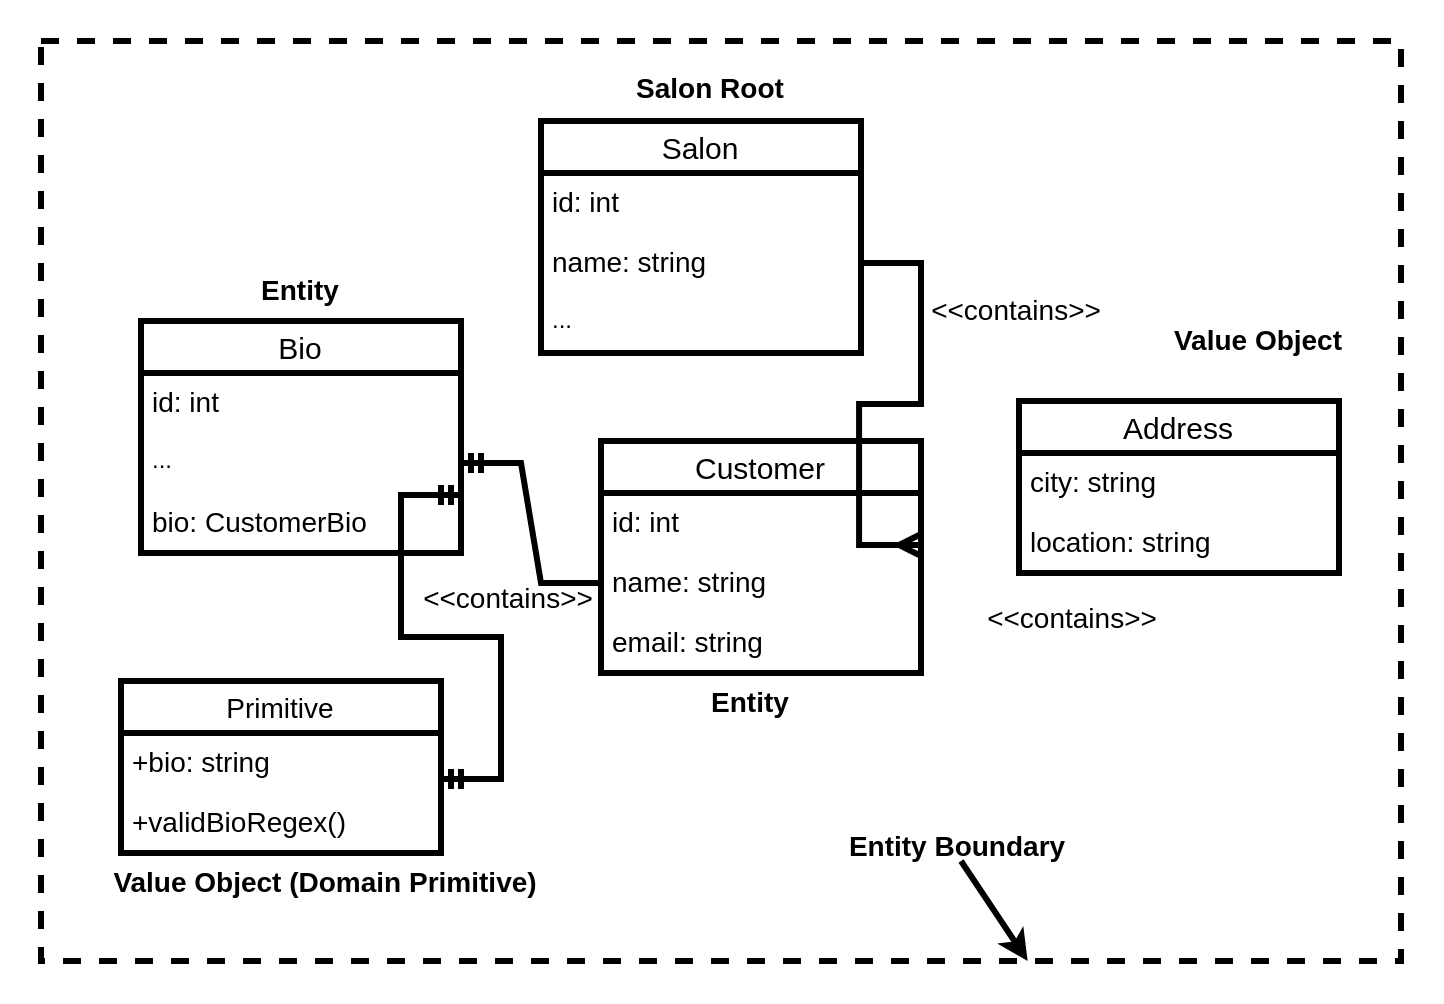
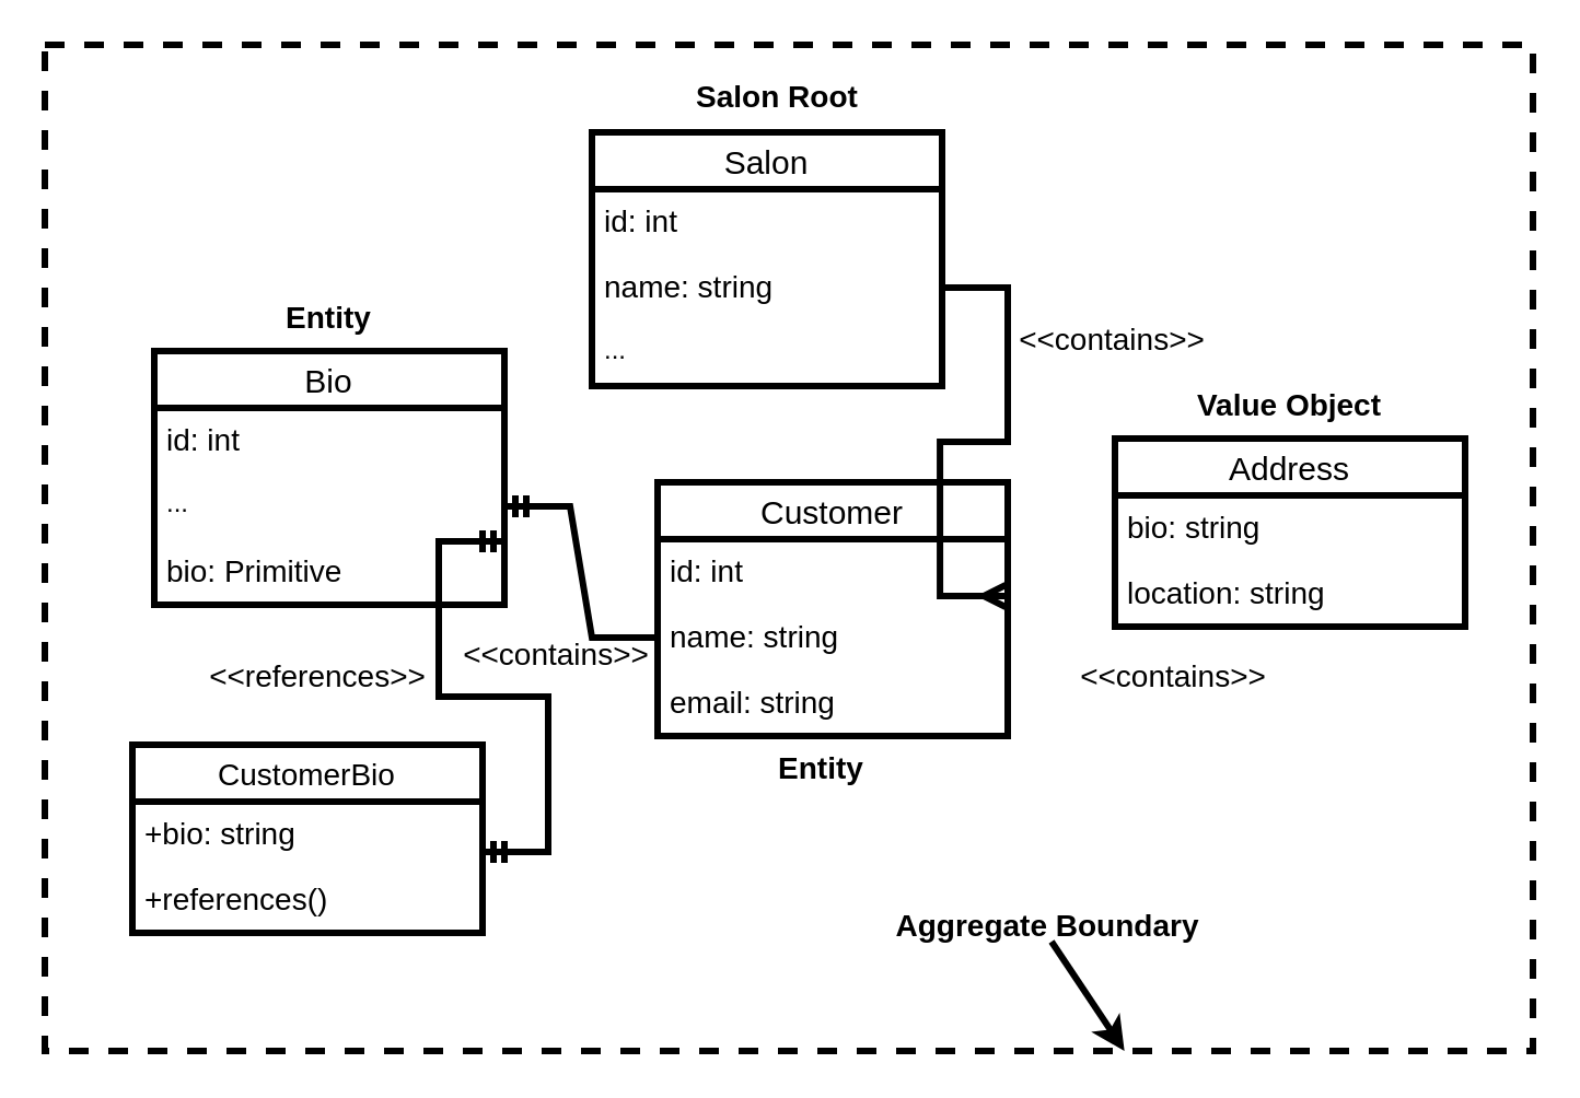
  <mxCell id="0" />
  <mxCell id="1" parent="0" />
  <mxCell id="2" value="" style="rounded=0;whiteSpace=wrap;html=1;fontSize=14;strokeWidth=3;dashed=1;" parent="1" vertex="1"><mxGeometry x="20" y="20" width="680" height="460" as="geometry" /></mxCell>
  <mxCell id="3" value="Salon" style="swimlane;fontStyle=0;childLayout=stackLayout;horizontal=1;startSize=26;horizontalStack=0;resizeParent=1;resizeParentMax=0;resizeLast=0;collapsible=1;marginBottom=0;align=center;fontSize=15;strokeWidth=3;" parent="1" vertex="1"><mxGeometry x="270" y="60" width="160" height="116" as="geometry" /></mxCell>
  <mxCell id="4" value="id: int" style="text;strokeColor=none;fillColor=none;spacingLeft=4;spacingRight=4;overflow=hidden;rotatable=0;points=[[0,0.5],[1,0.5]];portConstraint=eastwest;fontSize=14;" parent="3" vertex="1"><mxGeometry y="26" width="160" height="30" as="geometry" /></mxCell>
  <mxCell id="5" value="name: string" style="text;strokeColor=none;fillColor=none;spacingLeft=4;spacingRight=4;overflow=hidden;rotatable=0;points=[[0,0.5],[1,0.5]];portConstraint=eastwest;fontSize=14;" parent="3" vertex="1"><mxGeometry y="56" width="160" height="30" as="geometry" /></mxCell>
  <mxCell id="6" value="..." style="text;strokeColor=none;fillColor=none;spacingLeft=4;spacingRight=4;overflow=hidden;rotatable=0;points=[[0,0.5],[1,0.5]];portConstraint=eastwest;fontSize=12;" parent="3" vertex="1"><mxGeometry y="86" width="160" height="30" as="geometry" /></mxCell>
  <mxCell id="7" value="Bio" style="swimlane;fontStyle=0;childLayout=stackLayout;horizontal=1;startSize=26;horizontalStack=0;resizeParent=1;resizeParentMax=0;resizeLast=0;collapsible=1;marginBottom=0;align=center;fontSize=15;strokeWidth=3;" parent="1" vertex="1"><mxGeometry x="70" y="160" width="160" height="116" as="geometry" /></mxCell>
  <mxCell id="8" value="id: int" style="text;strokeColor=none;fillColor=none;spacingLeft=4;spacingRight=4;overflow=hidden;rotatable=0;points=[[0,0.5],[1,0.5]];portConstraint=eastwest;fontSize=14;" parent="7" vertex="1"><mxGeometry y="26" width="160" height="30" as="geometry" /></mxCell>
  <mxCell id="9" value="..." style="text;strokeColor=none;fillColor=none;spacingLeft=4;spacingRight=4;overflow=hidden;rotatable=0;points=[[0,0.5],[1,0.5]];portConstraint=eastwest;fontSize=12;" parent="7" vertex="1"><mxGeometry y="56" width="160" height="30" as="geometry" /></mxCell>
- <mxCell id="10" value="bio: CustomerBio" style="text;strokeColor=none;fillColor=none;spacingLeft=4;spacingRight=4;overflow=hidden;rotatable=0;points=[[0,0.5],[1,0.5]];portConstraint=eastwest;fontSize=14;" parent="7" vertex="1"><mxGeometry y="86" width="160" height="30" as="geometry" /></mxCell>
+ <mxCell id="10" value="bio: Primitive" style="text;strokeColor=none;fillColor=none;spacingLeft=4;spacingRight=4;overflow=hidden;rotatable=0;points=[[0,0.5],[1,0.5]];portConstraint=eastwest;fontSize=14;" parent="7" vertex="1"><mxGeometry y="86" width="160" height="30" as="geometry" /></mxCell>
  <mxCell id="11" value="Customer" style="swimlane;fontStyle=0;childLayout=stackLayout;horizontal=1;startSize=26;horizontalStack=0;resizeParent=1;resizeParentMax=0;resizeLast=0;collapsible=1;marginBottom=0;align=center;fontSize=15;strokeWidth=3;" parent="1" vertex="1"><mxGeometry x="300" y="220" width="160" height="116" as="geometry" /></mxCell>
  <mxCell id="12" value="id: int" style="text;strokeColor=none;fillColor=none;spacingLeft=4;spacingRight=4;overflow=hidden;rotatable=0;points=[[0,0.5],[1,0.5]];portConstraint=eastwest;fontSize=14;" parent="11" vertex="1"><mxGeometry y="26" width="160" height="30" as="geometry" /></mxCell>
  <mxCell id="13" value="name: string" style="text;strokeColor=none;fillColor=none;spacingLeft=4;spacingRight=4;overflow=hidden;rotatable=0;points=[[0,0.5],[1,0.5]];portConstraint=eastwest;fontSize=14;" parent="11" vertex="1"><mxGeometry y="56" width="160" height="30" as="geometry" /></mxCell>
  <mxCell id="14" value="email: string" style="text;strokeColor=none;fillColor=none;spacingLeft=4;spacingRight=4;overflow=hidden;rotatable=0;points=[[0,0.5],[1,0.5]];portConstraint=eastwest;fontSize=14;" parent="11" vertex="1"><mxGeometry y="86" width="160" height="30" as="geometry" /></mxCell>
  <mxCell id="15" value="Address" style="swimlane;fontStyle=0;childLayout=stackLayout;horizontal=1;startSize=26;horizontalStack=0;resizeParent=1;resizeParentMax=0;resizeLast=0;collapsible=1;marginBottom=0;align=center;fontSize=15;strokeWidth=3;" parent="1" vertex="1"><mxGeometry x="509" y="200" width="160" height="86" as="geometry" /></mxCell>
- <mxCell id="16" value="city: string" style="text;strokeColor=none;fillColor=none;spacingLeft=4;spacingRight=4;overflow=hidden;rotatable=0;points=[[0,0.5],[1,0.5]];portConstraint=eastwest;fontSize=14;" parent="15" vertex="1"><mxGeometry y="26" width="160" height="30" as="geometry" /></mxCell>
+ <mxCell id="16" value="bio: string" style="text;strokeColor=none;fillColor=none;spacingLeft=4;spacingRight=4;overflow=hidden;rotatable=0;points=[[0,0.5],[1,0.5]];portConstraint=eastwest;fontSize=14;" parent="15" vertex="1"><mxGeometry y="26" width="160" height="30" as="geometry" /></mxCell>
  <mxCell id="17" value="location: string" style="text;strokeColor=none;fillColor=none;spacingLeft=4;spacingRight=4;overflow=hidden;rotatable=0;points=[[0,0.5],[1,0.5]];portConstraint=eastwest;fontSize=14;" parent="15" vertex="1"><mxGeometry y="56" width="160" height="30" as="geometry" /></mxCell>
- <mxCell id="18" value="Primitive" style="swimlane;fontStyle=0;childLayout=stackLayout;horizontal=1;startSize=26;horizontalStack=0;resizeParent=1;resizeParentMax=0;resizeLast=0;collapsible=1;marginBottom=0;align=center;fontSize=14;strokeWidth=3;" parent="1" vertex="1"><mxGeometry x="60" y="340" width="160" height="86" as="geometry" /></mxCell>
+ <mxCell id="18" value="CustomerBio" style="swimlane;fontStyle=0;childLayout=stackLayout;horizontal=1;startSize=26;horizontalStack=0;resizeParent=1;resizeParentMax=0;resizeLast=0;collapsible=1;marginBottom=0;align=center;fontSize=14;strokeWidth=3;" parent="1" vertex="1"><mxGeometry x="60" y="340" width="160" height="86" as="geometry" /></mxCell>
  <mxCell id="19" value="+bio: string" style="text;strokeColor=none;fillColor=none;spacingLeft=4;spacingRight=4;overflow=hidden;rotatable=0;points=[[0,0.5],[1,0.5]];portConstraint=eastwest;fontSize=14;" parent="18" vertex="1"><mxGeometry y="26" width="160" height="30" as="geometry" /></mxCell>
- <mxCell id="20" value="+validBioRegex()" style="text;strokeColor=none;fillColor=none;spacingLeft=4;spacingRight=4;overflow=hidden;rotatable=0;points=[[0,0.5],[1,0.5]];portConstraint=eastwest;fontSize=14;" parent="18" vertex="1"><mxGeometry y="56" width="160" height="30" as="geometry" /></mxCell>
+ <mxCell id="20" value="+references()" style="text;strokeColor=none;fillColor=none;spacingLeft=4;spacingRight=4;overflow=hidden;rotatable=0;points=[[0,0.5],[1,0.5]];portConstraint=eastwest;fontSize=14;" parent="18" vertex="1"><mxGeometry y="56" width="160" height="30" as="geometry" /></mxCell>
  <mxCell id="21" value="" style="edgeStyle=entityRelationEdgeStyle;fontSize=12;html=1;endArrow=ERmandOne;rounded=0;exitX=0;exitY=0.5;exitDx=0;exitDy=0;strokeWidth=3;" parent="1" source="13" target="9" edge="1"><mxGeometry width="100" height="100" relative="1" as="geometry"><mxPoint x="230" y="230" as="sourcePoint" /><mxPoint x="310" y="220" as="targetPoint" /></mxGeometry></mxCell>
- <mxCell id="22" value="&lt;b&gt;Entity Boundary&lt;/b&gt;" style="text;html=1;strokeColor=none;fillColor=none;align=center;verticalAlign=middle;whiteSpace=wrap;rounded=0;fontSize=14;" parent="1" vertex="1"><mxGeometry x="396" y="408" width="165" height="30" as="geometry" /></mxCell>
- <mxCell id="23" value="&lt;b&gt;Value Object (Domain Primitive)&lt;/b&gt;" style="text;html=1;strokeColor=none;fillColor=none;align=center;verticalAlign=middle;whiteSpace=wrap;rounded=0;fontSize=14;" parent="1" vertex="1"><mxGeometry x="40" y="426" width="245" height="30" as="geometry" /></mxCell>
+ <mxCell id="22" value="&lt;b&gt;Aggregate Boundary&lt;/b&gt;" style="text;html=1;strokeColor=none;fillColor=none;align=center;verticalAlign=middle;whiteSpace=wrap;rounded=0;fontSize=14;" parent="1" vertex="1"><mxGeometry x="396" y="408" width="165" height="30" as="geometry" /></mxCell>
  <mxCell id="24" value="&lt;b&gt;Entity&lt;/b&gt;" style="text;html=1;strokeColor=none;fillColor=none;align=center;verticalAlign=middle;whiteSpace=wrap;rounded=0;fontSize=14;" parent="1" vertex="1"><mxGeometry x="95" y="130" width="110" height="30" as="geometry" /></mxCell>
  <mxCell id="25" value="&lt;b&gt;Entity&lt;/b&gt;" style="text;html=1;strokeColor=none;fillColor=none;align=center;verticalAlign=middle;whiteSpace=wrap;rounded=0;fontSize=14;" parent="1" vertex="1"><mxGeometry x="320" y="336" width="110" height="30" as="geometry" /></mxCell>
- <mxCell id="26" value="&lt;b&gt;Value Object&lt;/b&gt;" style="text;html=1;strokeColor=none;fillColor=none;align=center;verticalAlign=middle;whiteSpace=wrap;rounded=0;fontSize=14;" parent="1" vertex="1"><mxGeometry x="574" y="155" width="110" height="30" as="geometry" /></mxCell>
+ <mxCell id="26" value="&lt;b&gt;Value Object&lt;/b&gt;" style="text;html=1;strokeColor=none;fillColor=none;align=center;verticalAlign=middle;whiteSpace=wrap;rounded=0;fontSize=14;" parent="1" vertex="1"><mxGeometry x="534" y="170" width="110" height="30" as="geometry" /></mxCell>
  <mxCell id="27" value="&lt;b&gt;Salon Root&lt;/b&gt;" style="text;html=1;strokeColor=none;fillColor=none;align=center;verticalAlign=middle;whiteSpace=wrap;rounded=0;fontSize=14;" parent="1" vertex="1"><mxGeometry x="300" y="29" width="110" height="30" as="geometry" /></mxCell>
  <mxCell id="28" value="" style="endArrow=classic;html=1;rounded=0;fontSize=14;strokeWidth=3;" parent="1" target="2" edge="1"><mxGeometry width="50" height="50" relative="1" as="geometry"><mxPoint x="480" y="430" as="sourcePoint" /><mxPoint x="530" y="380" as="targetPoint" /></mxGeometry></mxCell>
  <mxCell id="29" value="" style="edgeStyle=entityRelationEdgeStyle;fontSize=12;html=1;endArrow=ERmandOne;startArrow=ERmandOne;rounded=0;strokeWidth=3;entryX=1;entryY=0.75;entryDx=0;entryDy=0;" parent="1" target="7" edge="1"><mxGeometry width="100" height="100" relative="1" as="geometry"><mxPoint x="220" y="389" as="sourcePoint" /><mxPoint x="280" y="286" as="targetPoint" /></mxGeometry></mxCell>
  <mxCell id="30" value="" style="edgeStyle=entityRelationEdgeStyle;fontSize=12;html=1;endArrow=ERmany;rounded=0;strokeWidth=3;exitX=1;exitY=0.5;exitDx=0;exitDy=0;entryX=0.994;entryY=0.867;entryDx=0;entryDy=0;entryPerimeter=0;" parent="1" source="5" target="12" edge="1"><mxGeometry width="100" height="100" relative="1" as="geometry"><mxPoint x="480" y="150" as="sourcePoint" /><mxPoint x="580" y="50" as="targetPoint" /></mxGeometry></mxCell>
+ <mxCell id="31" value="&amp;lt;&amp;lt;references&amp;gt;&amp;gt;" style="text;html=1;strokeColor=none;fillColor=none;align=center;verticalAlign=middle;whiteSpace=wrap;rounded=0;fontSize=14;" vertex="1" parent="1"><mxGeometry x="115" y="294" width="60" height="30" as="geometry" /></mxCell>
  <mxCell id="32" value="&lt;font style=&quot;font-size: 14px;&quot;&gt;&amp;lt;&amp;lt;contains&amp;gt;&amp;gt;&lt;/font&gt;" style="text;html=1;strokeColor=none;fillColor=none;align=center;verticalAlign=middle;whiteSpace=wrap;rounded=0;fontSize=14;" vertex="1" parent="1"><mxGeometry x="478" y="140" width="60" height="30" as="geometry" /></mxCell>
  <mxCell id="33" value="&amp;lt;&amp;lt;contains&amp;gt;&amp;gt;" style="text;html=1;strokeColor=none;fillColor=none;align=center;verticalAlign=middle;whiteSpace=wrap;rounded=0;fontSize=14;" vertex="1" parent="1"><mxGeometry x="506" y="294" width="60" height="30" as="geometry" /></mxCell>
  <mxCell id="34" value="&amp;lt;&amp;lt;contains&amp;gt;&amp;gt;" style="text;html=1;strokeColor=none;fillColor=none;align=center;verticalAlign=middle;whiteSpace=wrap;rounded=0;fontSize=14;" vertex="1" parent="1"><mxGeometry x="224" y="284" width="60" height="30" as="geometry" /></mxCell>
